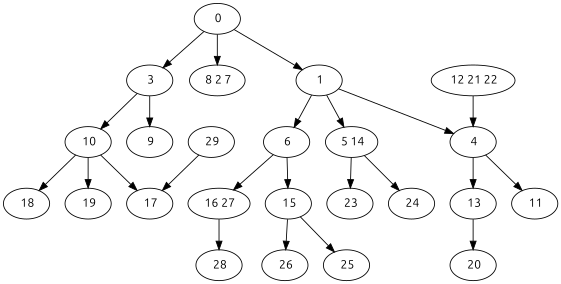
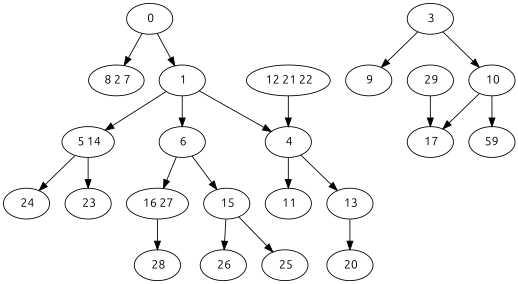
  digraph {
    fontname=Ubuntu
    node [fontname=Ubuntu]
    edge [fontname=Ubuntu]
    " 0"
    " 1"
    " 3"
    " 8 2 7"
    " 5 14"
    " 4"
    " 6"
    " 9"
    " 10"
    " 24"
    " 23"
    " 11"
    " 13"
    " 16 27"
    " 15"
    " 17"
-   " 18"
-   " 19"
+   " 19" [label=59]
    " 20"
    " 12 21 22"
    " 28"
    " 25"
    " 26"
    " 29"
    " 0" -> " 1"
-   " 0" -> " 3"
    " 0" -> " 8 2 7"
    " 1" -> " 5 14"
    " 1" -> " 4"
    " 1" -> " 6"
    " 3" -> " 9"
    " 3" -> " 10"
    " 5 14" -> " 24"
    " 5 14" -> " 23"
    " 4" -> " 11"
    " 4" -> " 13"
    " 6" -> " 16 27"
    " 6" -> " 15"
    " 10" -> " 17"
-   " 10" -> " 18"
    " 10" -> " 19"
    " 13" -> " 20"
    " 16 27" -> " 28"
    " 15" -> " 25"
    " 15" -> " 26"
    " 12 21 22" -> " 4"
    " 29" -> " 17"
  }
